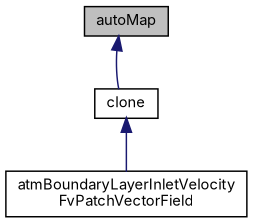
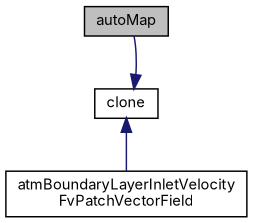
  digraph {
    fontname=Inter
    rankdir=TB
    node [color=black fontname=Inter fontsize=10 shape=record]
    edge [color=midnightblue dir=back fontname=Inter fontsize=10 labelfontname=Helvetica labelfontsize=10 style=solid]
    n1 [fillcolor=grey75 fontcolor=black height=0.2 label=autoMap style=filled width=0.4]
    n2 [height=0.2 label=clone width=0.4]
    n3 [height=0.2 label="atmBoundaryLayerInletVelocity\lFvPatchVectorField" width=0.4]
-   n1 -> n2
+   n2 -> n1
    n2 -> n3
  }
